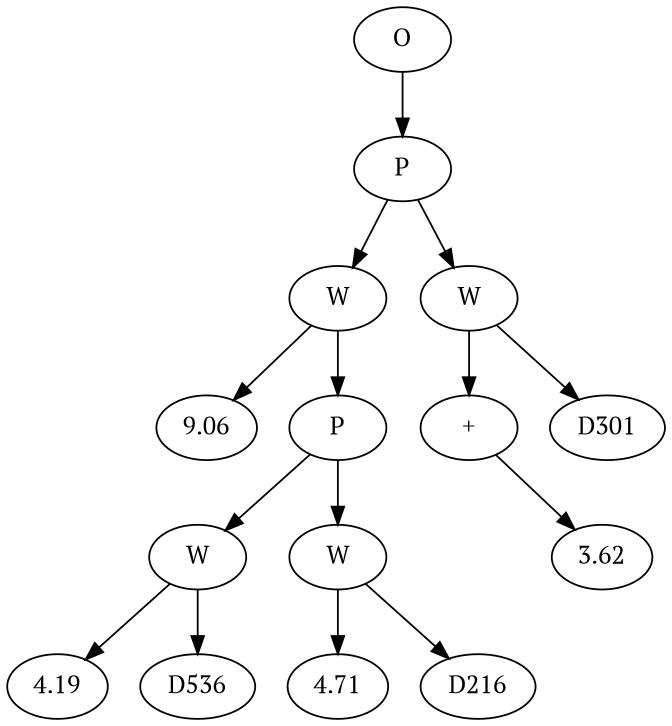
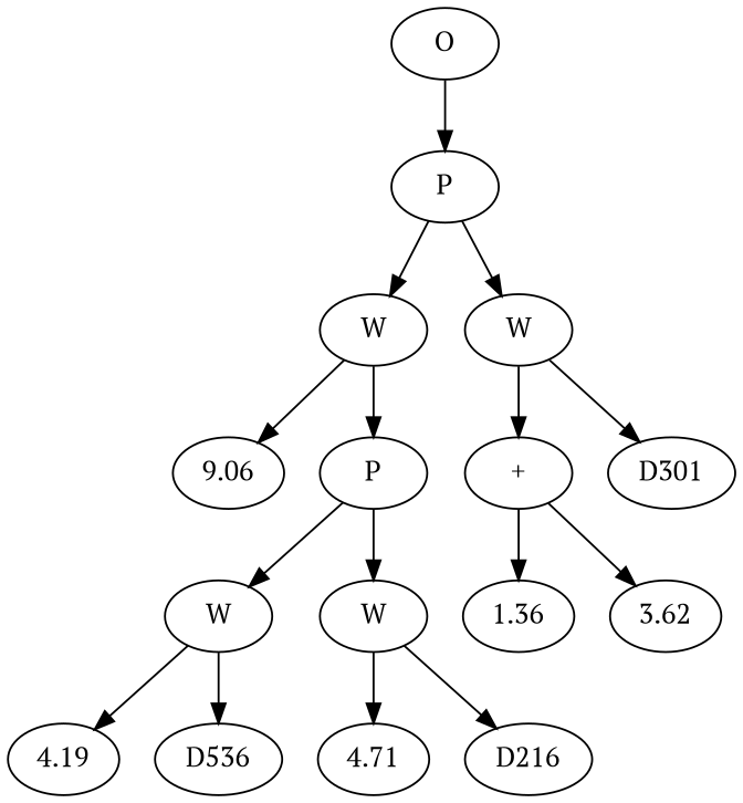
  digraph {
    fontname="PT Serif"
    node [fontname="PT Serif"]
    edge [fontname="PT Serif"]
    n1 [label=O]
    n2 [label=P]
    n3 [label=W]
    n4 [label=W]
    n5 [label=9.06]
    n6 [label=P]
    n7 [label="+"]
    n8 [label=D301]
    n9 [label=W]
    n10 [label=W]
    n11 [label=4.19]
    n12 [label=D536]
    n13 [label=4.71]
    n14 [label=D216]
+   n15 [label=1.36]
    n16 [label=3.62]
    n1 -> n2
    n2 -> n3
    n2 -> n4
    n3 -> n5
    n3 -> n6
    n4 -> n7
    n4 -> n8
    n6 -> n9
    n6 -> n10
+   n7 -> n15
    n7 -> n16
    n9 -> n11
    n9 -> n12
    n10 -> n13
    n10 -> n14
  }
